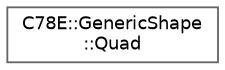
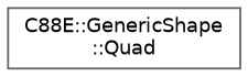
  digraph {
    rankdir=LR
-   n1 [color=grey40 fillcolor=white fontname=Helvetica fontsize=10 height=0.2 label="C78E::GenericShape\l::Quad" shape=box style=filled width=0.4]
+   n1 [color=grey40 fillcolor=white fontname=Helvetica fontsize=10 height=0.2 label="C88E::GenericShape\l::Quad" shape=box style=filled width=0.4]
  }
